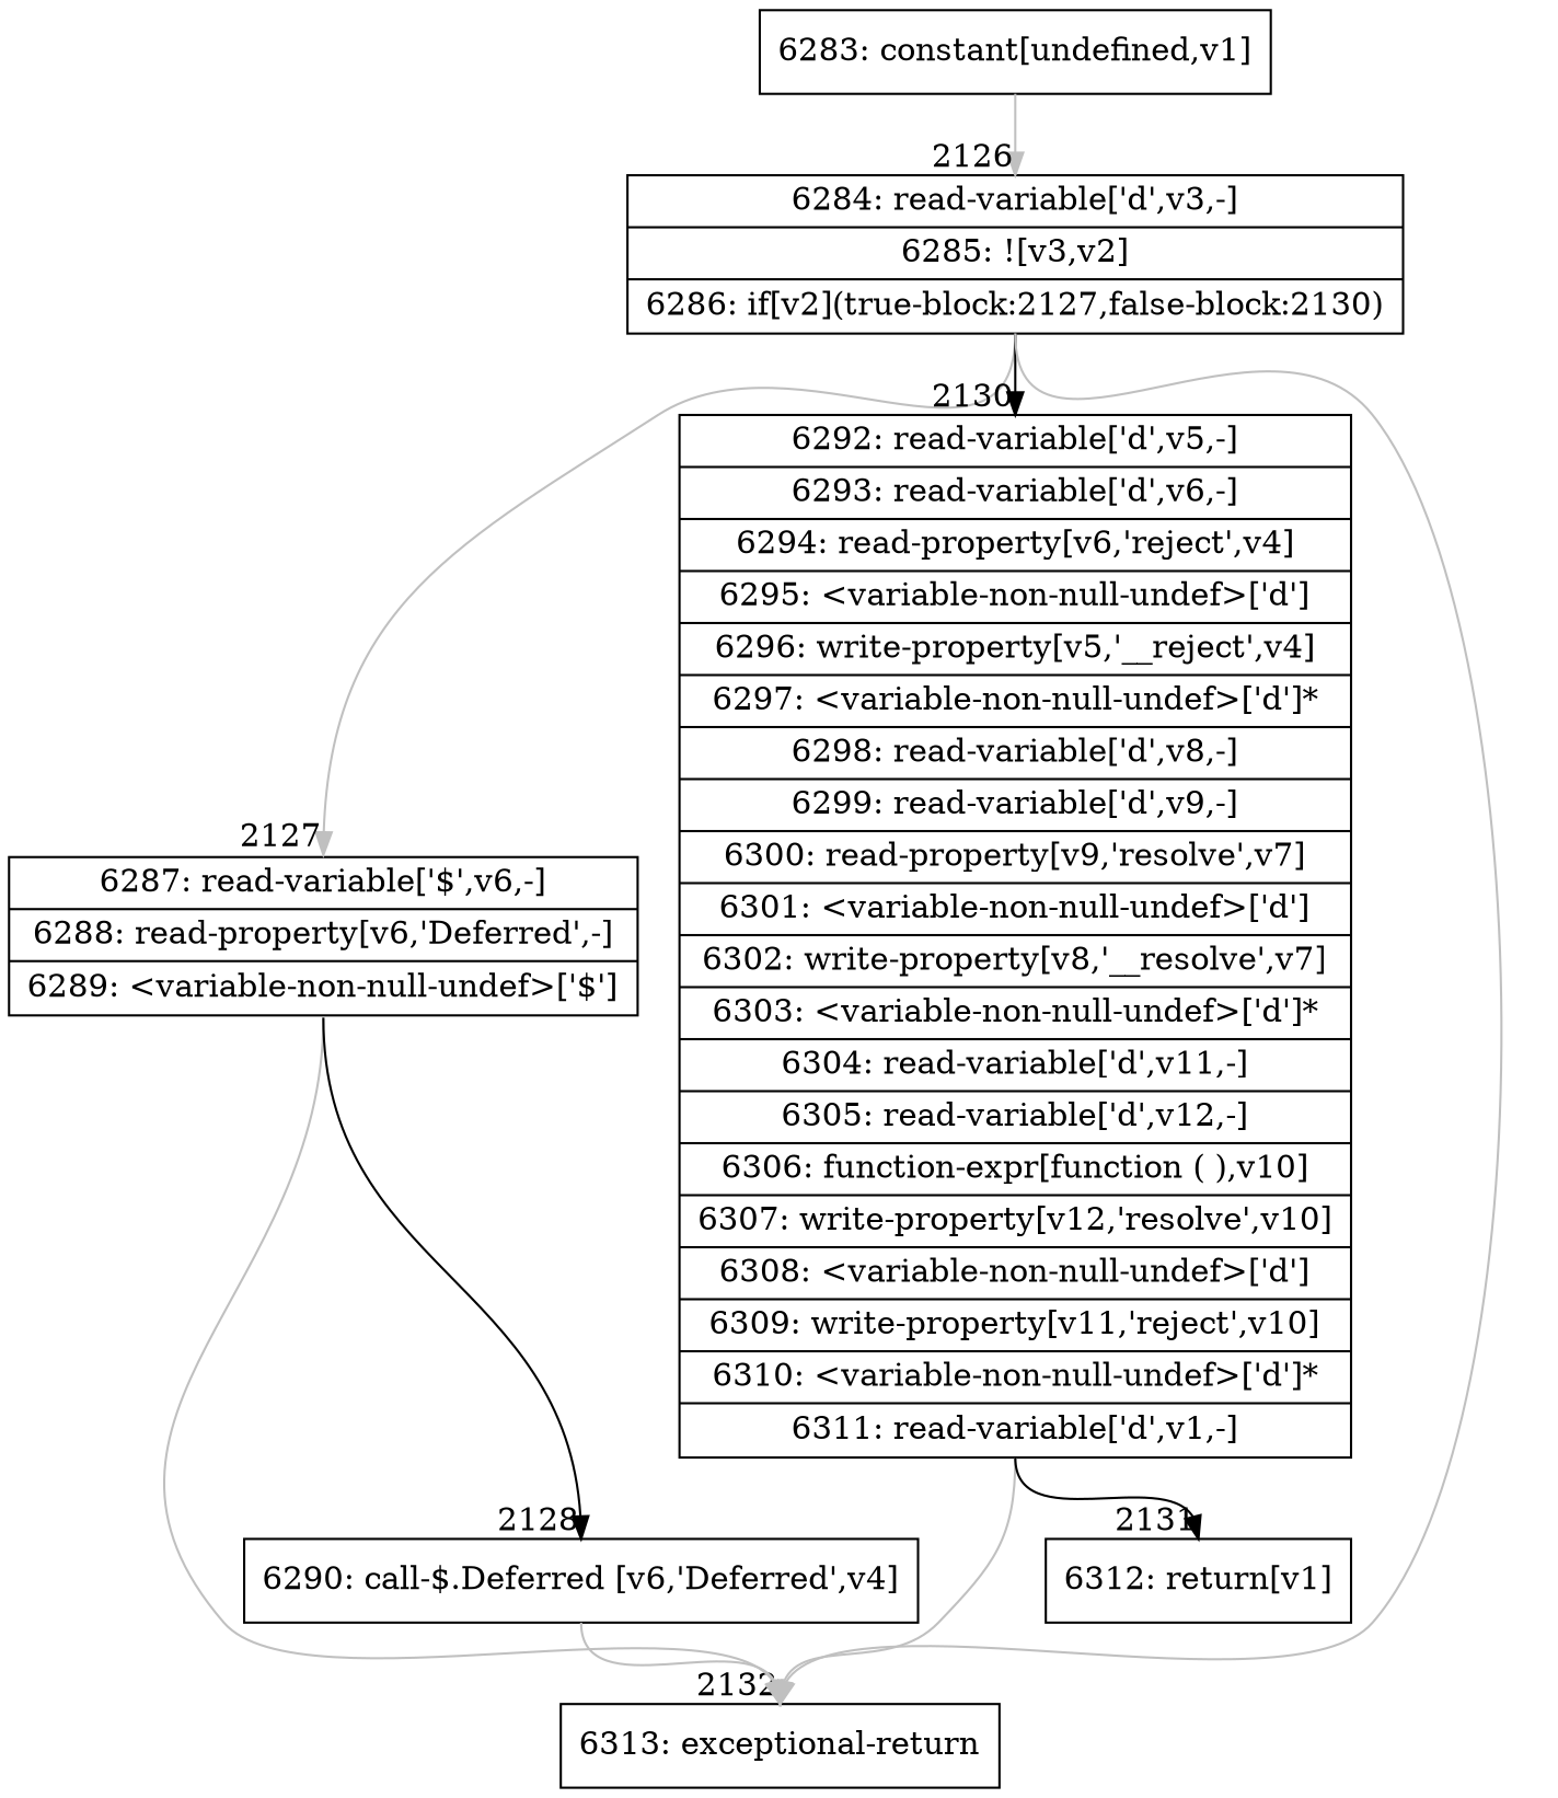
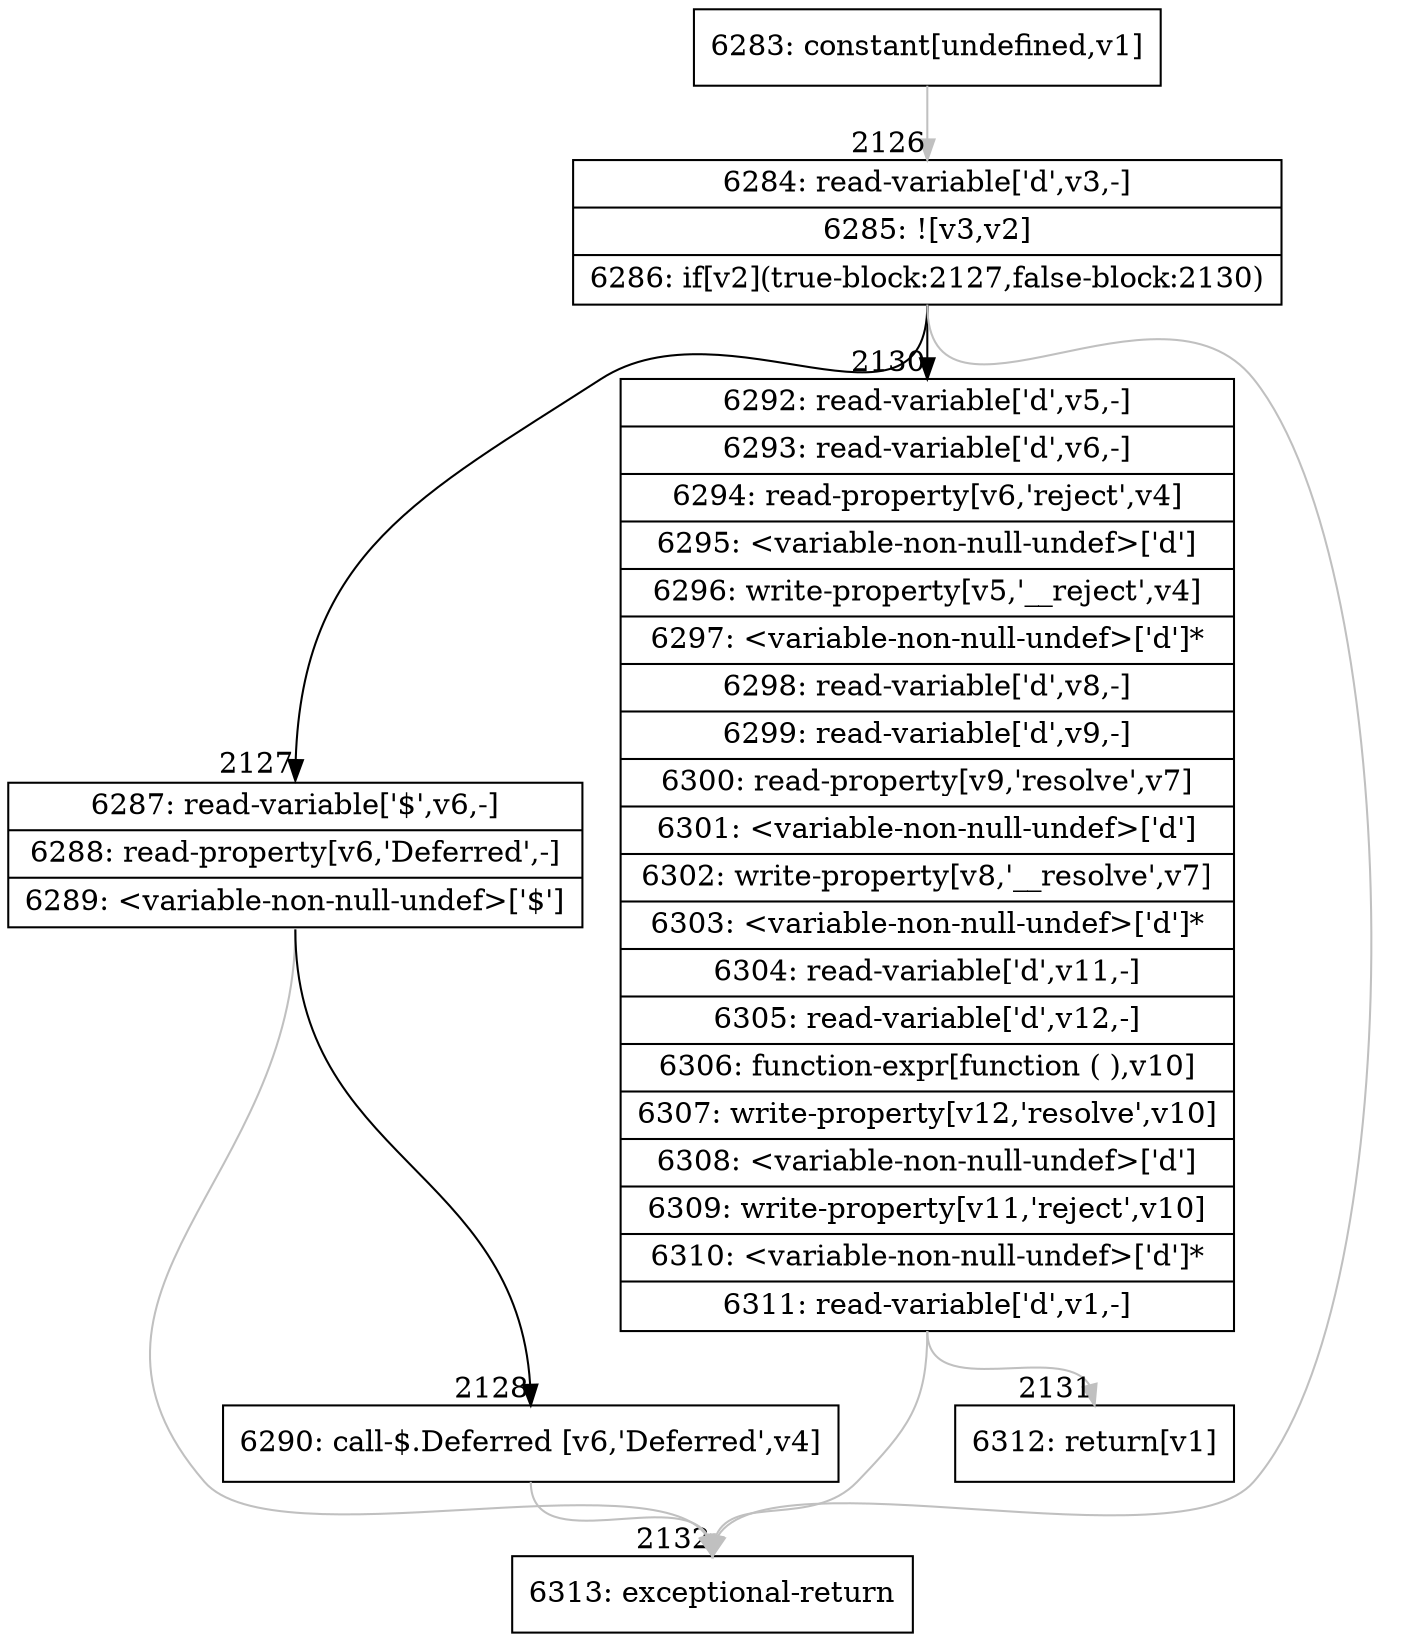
  digraph {
    rankdir=TD
    node [shape=record]
    edge [color=gray headport=n tailport=s]
    n1 [label="{6283: constant[undefined,v1]}"]
    n2 [label="{6284: read-variable['d',v3,-]|6285: ![v3,v2]|6286: if[v2](true-block:2127,false-block:2130)}"]
    n3 [label="{6287: read-variable['$',v6,-]|6288: read-property[v6,'Deferred',-]|6289: \<variable-non-null-undef\>['$']}"]
    n4 [label="{6292: read-variable['d',v5,-]|6293: read-variable['d',v6,-]|6294: read-property[v6,'reject',v4]|6295: \<variable-non-null-undef\>['d']|6296: write-property[v5,'__reject',v4]|6297: \<variable-non-null-undef\>['d']*|6298: read-variable['d',v8,-]|6299: read-variable['d',v9,-]|6300: read-property[v9,'resolve',v7]|6301: \<variable-non-null-undef\>['d']|6302: write-property[v8,'__resolve',v7]|6303: \<variable-non-null-undef\>['d']*|6304: read-variable['d',v11,-]|6305: read-variable['d',v12,-]|6306: function-expr[function ( ),v10]|6307: write-property[v12,'resolve',v10]|6308: \<variable-non-null-undef\>['d']|6309: write-property[v11,'reject',v10]|6310: \<variable-non-null-undef\>['d']*|6311: read-variable['d',v1,-]}"]
    n5 [label="{6313: exceptional-return}"]
    n6 [label="{6290: call-$.Deferred [v6,'Deferred',v4]}"]
    n7 [label="{6312: return[v1]}"]
    n1 -> n2 [headlabel="      2126"]
-   n2 -> n3 [headlabel="      2127"]
+   n2 -> n3 [headlabel="      2127" color=""]
    n2 -> n4 [headlabel="      2130" color=""]
    n2 -> n5 [headlabel="      2132"]
    n3 -> n5
    n3 -> n6 [headlabel="      2128" color=""]
    n4 -> n5
-   n4 -> n7 [headlabel="      2131" color=""]
+   n4 -> n7 [headlabel="      2131"]
    n6 -> n5
  }
